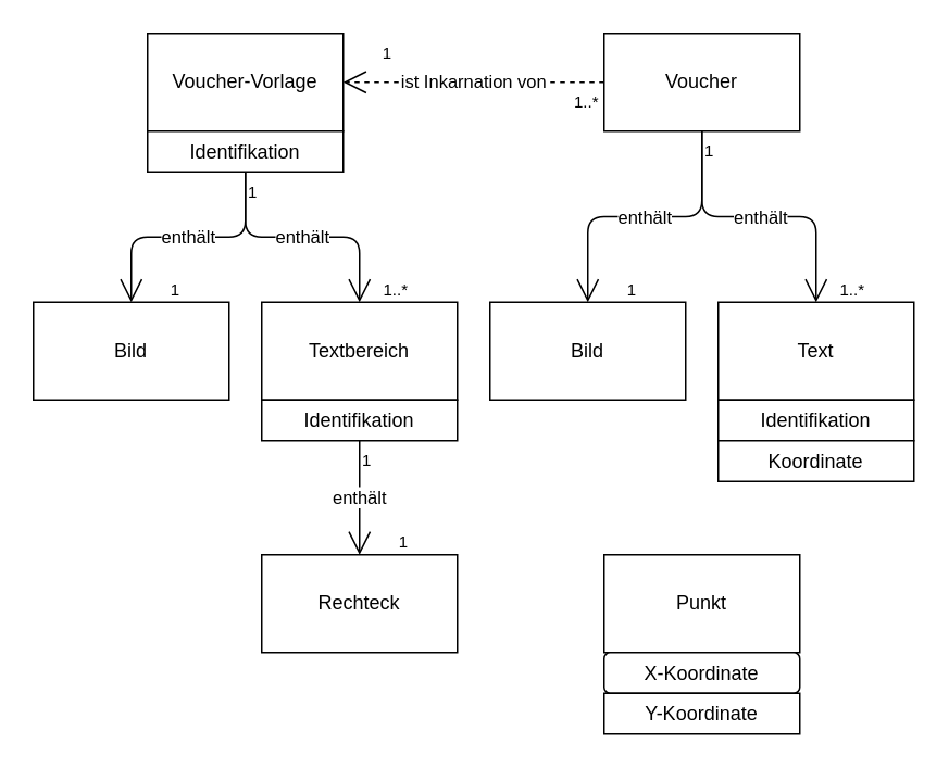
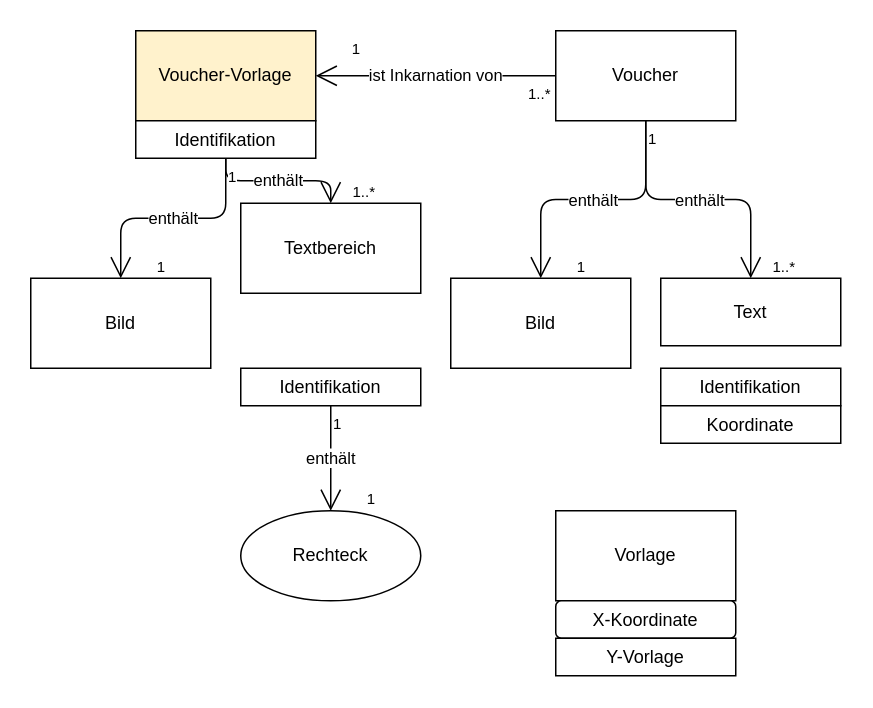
  <mxCell id="0" />
  <mxCell id="1" parent="0" />
- <mxCell id="2" value="Voucher-Vorlage" style="rounded=0;whiteSpace=wrap;html=1;" parent="1" vertex="1"><mxGeometry x="90" y="20" width="120" height="60" as="geometry" /></mxCell>
- <mxCell id="3" value="Textbereich" style="rounded=0;whiteSpace=wrap;html=1;" parent="1" vertex="1"><mxGeometry x="160" y="185" width="120" height="60" as="geometry" /></mxCell>
+ <mxCell id="2" value="Voucher-Vorlage" style="rounded=0;whiteSpace=wrap;html=1;fillColor=#fff2cc;" parent="1" vertex="1"><mxGeometry x="90" y="20" width="120" height="60" as="geometry" /></mxCell>
+ <mxCell id="3" value="Textbereich" style="rounded=0;whiteSpace=wrap;html=1;" parent="1" vertex="1"><mxGeometry x="160" y="135" width="120" height="60" as="geometry" /></mxCell>
  <mxCell id="4" value="enthält" style="endArrow=open;html=1;endSize=12;startArrow=none;startSize=14;startFill=0;edgeStyle=orthogonalEdgeStyle;exitX=0.5;exitY=1;exitDx=0;exitDy=0;" parent="1" source="26" target="3" edge="1"><mxGeometry relative="1" as="geometry"><mxPoint x="190" y="135" as="sourcePoint" /><mxPoint x="350" y="135" as="targetPoint" /></mxGeometry></mxCell>
  <mxCell id="5" value="1" style="resizable=0;html=1;align=left;verticalAlign=top;labelBackgroundColor=#ffffff;fontSize=10;" parent="4" connectable="0" vertex="1"><mxGeometry x="-1" relative="1" as="geometry" /></mxCell>
  <mxCell id="6" value="1..*" style="resizable=0;html=1;align=right;verticalAlign=top;labelBackgroundColor=#ffffff;fontSize=10;" parent="4" connectable="0" vertex="1"><mxGeometry x="1" relative="1" as="geometry"><mxPoint x="30" y="-20" as="offset" /></mxGeometry></mxCell>
  <mxCell id="7" value="Bild" style="rounded=0;whiteSpace=wrap;html=1;" parent="1" vertex="1"><mxGeometry x="20" y="185" width="120" height="60" as="geometry" /></mxCell>
  <mxCell id="8" value="enthält" style="endArrow=open;html=1;endSize=12;startArrow=none;startSize=14;startFill=0;edgeStyle=orthogonalEdgeStyle;exitX=0.5;exitY=1;exitDx=0;exitDy=0;" parent="1" source="26" target="7" edge="1"><mxGeometry relative="1" as="geometry"><mxPoint x="90" y="125" as="sourcePoint" /><mxPoint x="90" y="245" as="targetPoint" /></mxGeometry></mxCell>
  <mxCell id="9" value="1" style="resizable=0;html=1;align=left;verticalAlign=top;labelBackgroundColor=#ffffff;fontSize=10;" parent="8" connectable="0" vertex="1"><mxGeometry x="-1" relative="1" as="geometry" /></mxCell>
  <mxCell id="10" value="1" style="resizable=0;html=1;align=right;verticalAlign=top;labelBackgroundColor=#ffffff;fontSize=10;" parent="8" connectable="0" vertex="1"><mxGeometry x="1" relative="1" as="geometry"><mxPoint x="30" y="-20" as="offset" /></mxGeometry></mxCell>
  <mxCell id="11" value="Voucher" style="rounded=0;whiteSpace=wrap;html=1;" parent="1" vertex="1"><mxGeometry x="370" y="20" width="120" height="60" as="geometry" /></mxCell>
  <mxCell id="12" value="Bild" style="rounded=0;whiteSpace=wrap;html=1;" parent="1" vertex="1"><mxGeometry x="300" y="185" width="120" height="60" as="geometry" /></mxCell>
  <mxCell id="13" value="enthält" style="endArrow=open;html=1;endSize=12;startArrow=none;startSize=14;startFill=0;edgeStyle=orthogonalEdgeStyle;" parent="1" source="11" target="12" edge="1"><mxGeometry relative="1" as="geometry"><mxPoint x="20" y="95" as="sourcePoint" /><mxPoint x="100" y="245" as="targetPoint" /></mxGeometry></mxCell>
  <mxCell id="14" value="1" style="resizable=0;html=1;align=left;verticalAlign=top;labelBackgroundColor=#ffffff;fontSize=10;" parent="13" connectable="0" vertex="1"><mxGeometry x="-1" relative="1" as="geometry" /></mxCell>
  <mxCell id="15" value="1" style="resizable=0;html=1;align=right;verticalAlign=top;labelBackgroundColor=#ffffff;fontSize=10;" parent="13" connectable="0" vertex="1"><mxGeometry x="1" relative="1" as="geometry"><mxPoint x="30" y="-20" as="offset" /></mxGeometry></mxCell>
- <mxCell id="16" value="Text" style="rounded=0;whiteSpace=wrap;html=1;" parent="1" vertex="1"><mxGeometry x="440" y="185" width="120" height="60" as="geometry" /></mxCell>
+ <mxCell id="16" value="Text" style="rounded=0;whiteSpace=wrap;html=1;" parent="1" vertex="1"><mxGeometry x="440" y="185" width="120" height="45" as="geometry" /></mxCell>
  <mxCell id="17" value="enthält" style="endArrow=open;html=1;endSize=12;startArrow=none;startSize=14;startFill=0;edgeStyle=orthogonalEdgeStyle;" parent="1" source="11" target="16" edge="1"><mxGeometry relative="1" as="geometry"><mxPoint x="90" y="120" as="sourcePoint" /><mxPoint x="90" y="195" as="targetPoint" /></mxGeometry></mxCell>
  <mxCell id="18" value="1" style="resizable=0;html=1;align=left;verticalAlign=top;labelBackgroundColor=#ffffff;fontSize=10;" parent="17" connectable="0" vertex="1"><mxGeometry x="-1" relative="1" as="geometry" /></mxCell>
  <mxCell id="19" value="1..*" style="resizable=0;html=1;align=right;verticalAlign=top;labelBackgroundColor=#ffffff;fontSize=10;" parent="17" connectable="0" vertex="1"><mxGeometry x="1" relative="1" as="geometry"><mxPoint x="30" y="-20" as="offset" /></mxGeometry></mxCell>
- <mxCell id="20" value="ist Inkarnation von" style="endArrow=open;html=1;endSize=12;startArrow=none;startSize=14;startFill=0;edgeStyle=orthogonalEdgeStyle;dashed=1;" parent="1" source="11" target="2" edge="1"><mxGeometry relative="1" as="geometry"><mxPoint x="300" y="-10" as="sourcePoint" /><mxPoint x="390" y="370" as="targetPoint" /></mxGeometry></mxCell>
+ <mxCell id="20" value="ist Inkarnation von" style="endArrow=open;html=1;endSize=12;startArrow=none;startSize=14;startFill=0;edgeStyle=orthogonalEdgeStyle;" parent="1" source="11" target="2" edge="1"><mxGeometry relative="1" as="geometry"><mxPoint x="300" y="-10" as="sourcePoint" /><mxPoint x="390" y="370" as="targetPoint" /></mxGeometry></mxCell>
  <mxCell id="21" value="1..*" style="resizable=0;html=1;align=left;verticalAlign=top;labelBackgroundColor=#ffffff;fontSize=10;" parent="20" connectable="0" vertex="1"><mxGeometry x="-1" relative="1" as="geometry"><mxPoint x="-20" as="offset" /></mxGeometry></mxCell>
  <mxCell id="22" value="1" style="resizable=0;html=1;align=right;verticalAlign=top;labelBackgroundColor=#ffffff;fontSize=10;" parent="20" connectable="0" vertex="1"><mxGeometry x="1" relative="1" as="geometry"><mxPoint x="30" y="-30" as="offset" /></mxGeometry></mxCell>
  <mxCell id="23" value="Identifikation" style="rounded=0;whiteSpace=wrap;html=1;" parent="1" vertex="1"><mxGeometry x="160" y="245" width="120" height="25" as="geometry" /></mxCell>
  <mxCell id="24" value="Identifikation" style="rounded=0;whiteSpace=wrap;html=1;" parent="1" vertex="1"><mxGeometry x="440" y="245" width="120" height="25" as="geometry" /></mxCell>
  <mxCell id="25" value="Koordinate" style="rounded=0;whiteSpace=wrap;html=1;" parent="1" vertex="1"><mxGeometry x="440" y="270" width="120" height="25" as="geometry" /></mxCell>
  <mxCell id="26" value="Identifikation" style="rounded=0;whiteSpace=wrap;html=1;" parent="1" vertex="1"><mxGeometry x="90" y="80" width="120" height="25" as="geometry" /></mxCell>
- <mxCell id="27" value="Rechteck" style="rounded=0;whiteSpace=wrap;html=1;" vertex="1" parent="1"><mxGeometry x="160" y="340" width="120" height="60" as="geometry" /></mxCell>
- <mxCell id="28" value="Punkt" style="rounded=0;whiteSpace=wrap;html=1;" vertex="1" parent="1"><mxGeometry x="370" y="340" width="120" height="60" as="geometry" /></mxCell>
+ <mxCell id="27" value="Rechteck" style="ellipse;whiteSpace=wrap;html=1;" vertex="1" parent="1"><mxGeometry x="160" y="340" width="120" height="60" as="geometry" /></mxCell>
+ <mxCell id="28" value="Vorlage" style="rounded=0;whiteSpace=wrap;html=1;" vertex="1" parent="1"><mxGeometry x="370" y="340" width="120" height="60" as="geometry" /></mxCell>
  <mxCell id="29" value="enthält" style="endArrow=open;html=1;endSize=12;startArrow=none;startSize=14;startFill=0;edgeStyle=orthogonalEdgeStyle;" edge="1" parent="1" source="23" target="27"><mxGeometry relative="1" as="geometry"><mxPoint x="160" y="115" as="sourcePoint" /><mxPoint x="90" y="195" as="targetPoint" /></mxGeometry></mxCell>
  <mxCell id="30" value="1" style="resizable=0;html=1;align=left;verticalAlign=top;labelBackgroundColor=#ffffff;fontSize=10;" connectable="0" vertex="1" parent="29"><mxGeometry x="-1" relative="1" as="geometry" /></mxCell>
  <mxCell id="31" value="1" style="resizable=0;html=1;align=right;verticalAlign=top;labelBackgroundColor=#ffffff;fontSize=10;" connectable="0" vertex="1" parent="29"><mxGeometry x="1" relative="1" as="geometry"><mxPoint x="30" y="-20" as="offset" /></mxGeometry></mxCell>
  <mxCell id="32" value="X-Koordinate" style="whiteSpace=wrap;html=1;rounded=1;" vertex="1" parent="1"><mxGeometry x="370" y="400" width="120" height="25" as="geometry" /></mxCell>
- <mxCell id="33" value="Y-Koordinate" style="rounded=0;whiteSpace=wrap;html=1;" vertex="1" parent="1"><mxGeometry x="370" y="425" width="120" height="25" as="geometry" /></mxCell>
+ <mxCell id="33" value="Y-Vorlage" style="rounded=0;whiteSpace=wrap;html=1;" vertex="1" parent="1"><mxGeometry x="370" y="425" width="120" height="25" as="geometry" /></mxCell>
